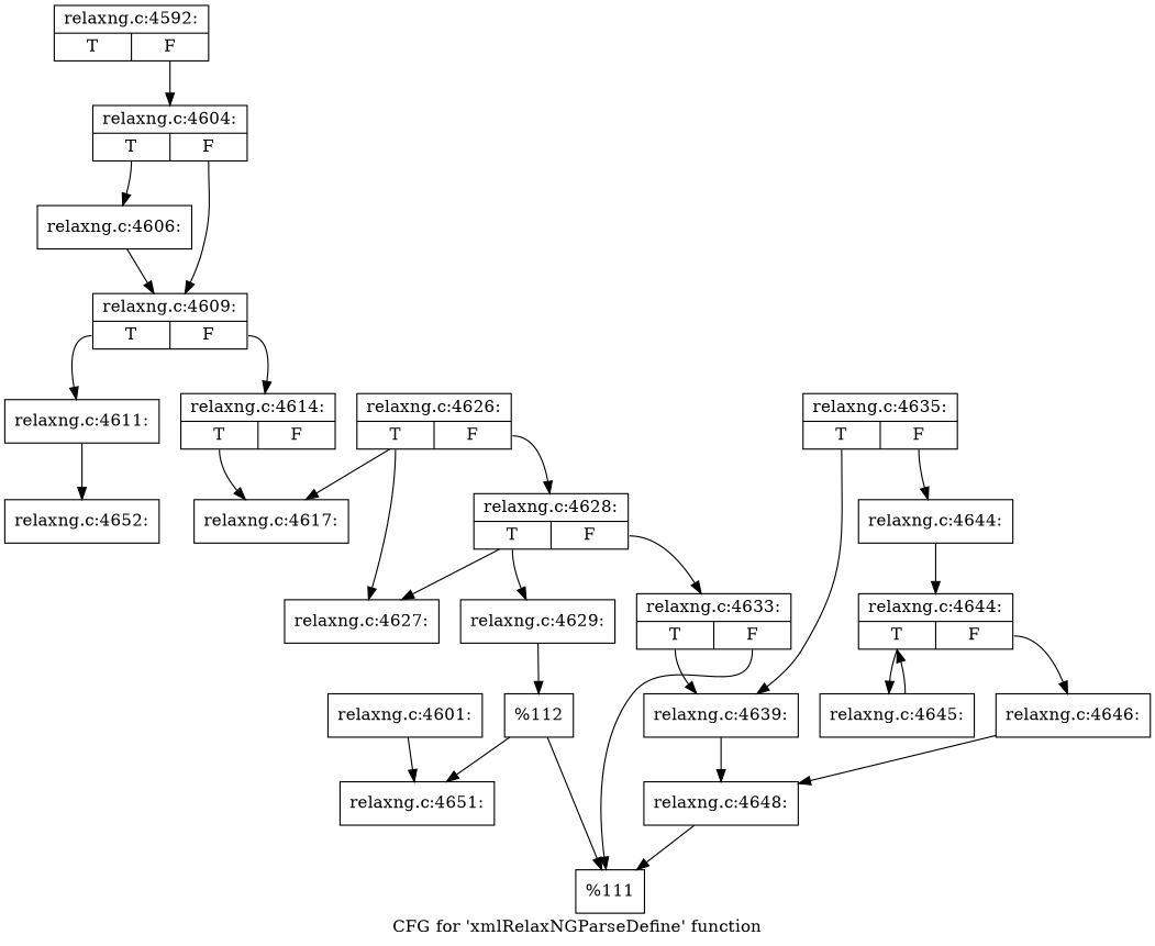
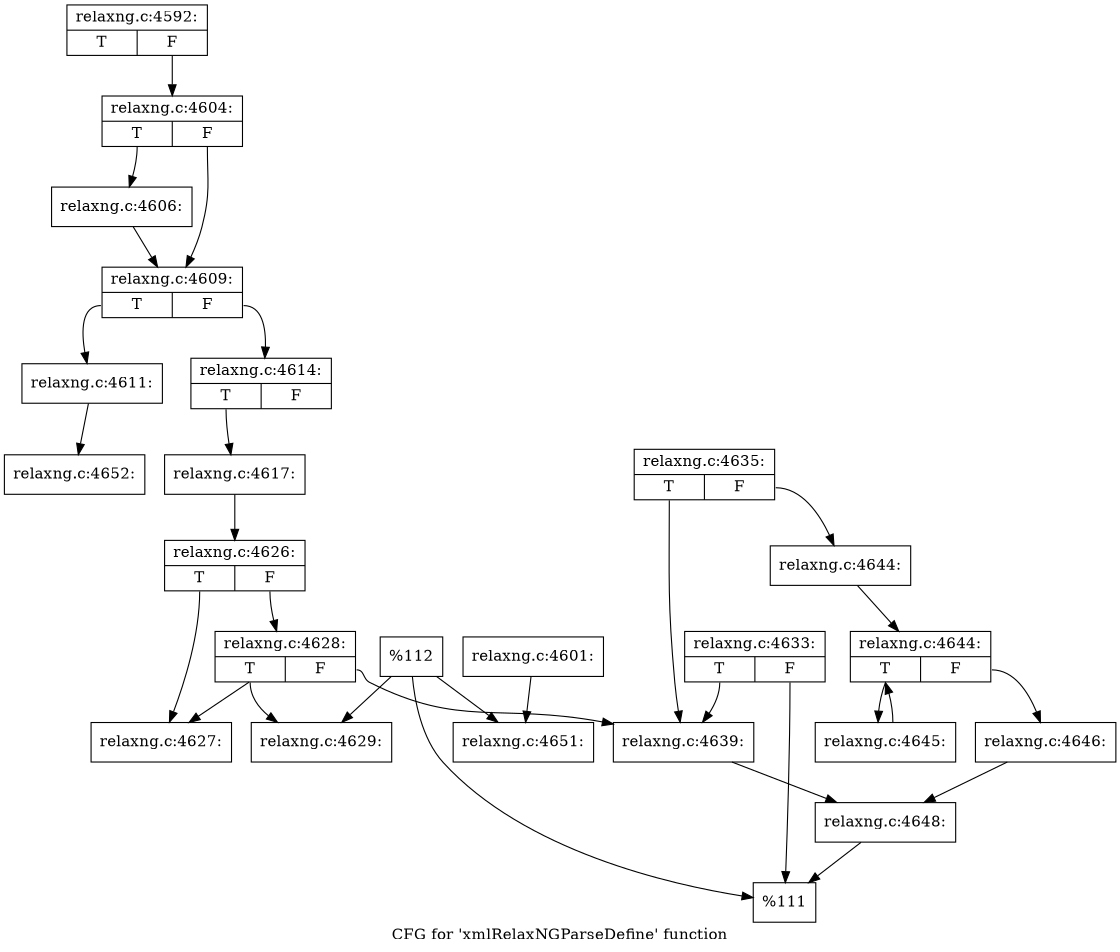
  digraph {
    label="CFG for 'xmlRelaxNGParseDefine' function"
    node [shape=record]
    n1 [label="{relaxng.c:4592:|{<s0>T|<s1>F}}"]
    n2 [label="{relaxng.c:4604:|{<s0>T|<s1>F}}"]
    n3 [label="{relaxng.c:4601:}"]
    n4 [label="{relaxng.c:4651:}"]
    n5 [label="{relaxng.c:4606:}"]
    n6 [label="{relaxng.c:4609:|{<s0>T|<s1>F}}"]
    n7 [label="{relaxng.c:4611:}"]
    n8 [label="{relaxng.c:4614:|{<s0>T|<s1>F}}"]
    n9 [label="{relaxng.c:4652:}"]
    n10 [label="{relaxng.c:4617:}"]
    n11 [label="{relaxng.c:4626:|{<s0>T|<s1>F}}"]
    n12 [label="{relaxng.c:4627:}"]
    n13 [label="{relaxng.c:4628:|{<s0>T|<s1>F}}"]
    n14 [label="{relaxng.c:4629:}"]
    n15 [label="{relaxng.c:4633:|{<s0>T|<s1>F}}"]
    n16 [label="{%112}"]
    n17 [label="{%111}"]
    n18 [label="{relaxng.c:4639:}"]
    n19 [label="{relaxng.c:4635:|{<s0>T|<s1>F}}"]
    n20 [label="{relaxng.c:4644:}"]
    n21 [label="{relaxng.c:4648:}"]
    n22 [label="{relaxng.c:4644:|{<s0>T|<s1>F}}"]
    n23 [label="{relaxng.c:4645:}"]
    n24 [label="{relaxng.c:4646:}"]
    n1 -> n2 [tailport=s1]
    n2 -> n5 [tailport=s0]
    n2 -> n6 [tailport=s1]
    n3 -> n4
    n5 -> n6
    n6 -> n7 [tailport=s0]
    n6 -> n8 [tailport=s1]
    n7 -> n9
    n8 -> n10 [tailport=s0]
-   n11 -> n10
+   n10 -> n11
    n11 -> n12 [tailport=s0]
    n11 -> n13 [tailport=s1]
    n13 -> n12
    n13 -> n14 [tailport=s0]
-   n13 -> n15 [tailport=s1]
-   n14 -> n16
+   n13 -> n18 [tailport=s1]
+   n16 -> n14
    n15 -> n17 [tailport=s1]
    n15 -> n18 [tailport=s0]
    n16 -> n4
    n16 -> n17
    n18 -> n21
    n19 -> n18 [tailport=s0]
    n19 -> n20 [tailport=s1]
    n20 -> n22
    n21 -> n17
    n22 -> n23 [tailport=s0]
    n22 -> n24 [tailport=s1]
    n23 -> n22
    n24 -> n21
  }
